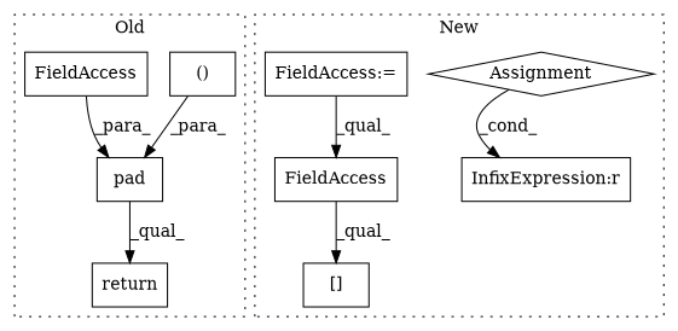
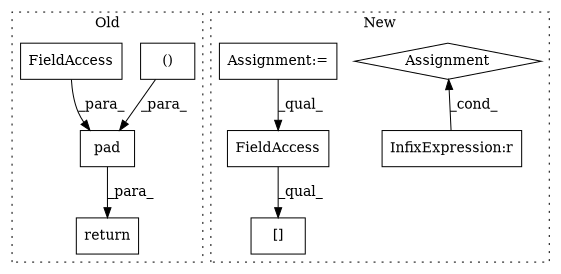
  digraph {
    node [a=22 l=5 shape=box]
    n1 [a=32 l="4,1" label=pad s="1652,1740"]
    n2 [a=106 l=15 label="()" s=1712]
    n3 [a=41 l=7 label=return s=1639]
    n4 [label=FieldAccess s=1656]
    n5 [a=25 l=3 label=Assignment s=1768 shape=diamond]
    n6 [a=27 l=4 label="InfixExpression:r" s=1762]
-   n7 [a=7 label="FieldAccess:=" s=1520]
+   n7 [a=7 label="Assignment:=" s=1520]
    n8 [l=11 label=FieldAccess s=1775]
    n9 [a=2 l="12,1" label="[]" s="1775,1789"]
    subgraph cluster_1 {
      label=Old
      style=dotted
      n1
      n2
      n3
      n4
    }
    subgraph cluster_2 {
      label=New
      style=dotted
      n5
      n6
      n7
      n8
      n9
    }
-   n1 -> n3 [label=_qual_]
+   n1 -> n3 [label=_para_]
    n2 -> n1 [label=_para_]
    n4 -> n1 [label=_para_]
-   n5 -> n6 [label=_cond_]
+   n6 -> n5 [label=_cond_]
    n7 -> n8 [label=_qual_]
    n8 -> n9 [label=_qual_]
  }
